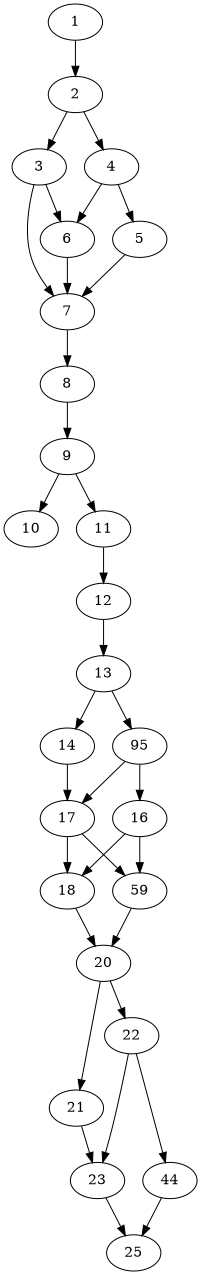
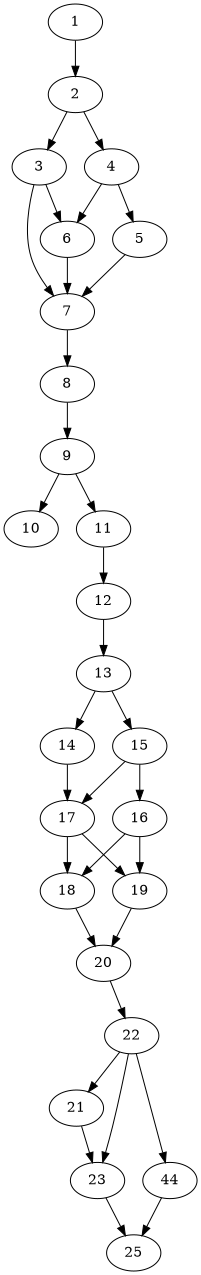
  digraph {
    node [alpha=0.19]
    1 [alpha=0.02 expect_size=34257920]
    2 [alpha=0.17 expect_size=15897600]
    3 [alpha=0.04 expect_size=43510784]
    4 [expect_size=51582976]
    6 [alpha=0.20 expect_size=51245056]
    7 [alpha=0.03 expect_size=7854080]
    5 [alpha=0.07 expect_size=28370944]
    8 [alpha=0.10 expect_size=5336064]
    9 [alpha=0.01 expect_size=38398976]
    10 [expect_size=42708992]
    11 [alpha=0.10 expect_size=10364928]
    12 [alpha=0.20 expect_size=14317568]
    13 [alpha=0.12 expect_size=6307840]
    14 [alpha=0.12 expect_size=16502784]
-   15 [alpha=0.09 expect_size=13893632 label=95]
+   15 [alpha=0.09 expect_size=13893632]
    17 [alpha=0.03 expect_size=28963840]
    16 [alpha=0.02 expect_size=29670400]
    18 [alpha=0.07 expect_size=36039680]
-   19 [alpha=0.08 expect_size=12518400 label=59]
+   19 [alpha=0.08 expect_size=12518400]
    20 [alpha=0.00 expect_size=14087168]
    21 [alpha=0.05 expect_size=10898432]
    22 [alpha=0.14 expect_size=34536448]
    23 [expect_size=33648640]
    n24 [alpha=0.04 expect_size=15286272 label=44]
    25 [expect_size=43498496]
    1 -> 2
    2 -> 3
    2 -> 4
    3 -> 6
    3 -> 7
    4 -> 6
    4 -> 5
    6 -> 7
    7 -> 8
    5 -> 7
    8 -> 9
    9 -> 10
    9 -> 11
    11 -> 12
    12 -> 13
    13 -> 14
    13 -> 15
    14 -> 17
    15 -> 17
    15 -> 16
    17 -> 18
    17 -> 19
    16 -> 18
    16 -> 19
    18 -> 20
    19 -> 20
-   20 -> 21
+   22 -> 21
    20 -> 22
    21 -> 23
    22 -> 23
    22 -> n24
    23 -> 25
    n24 -> 25
  }
